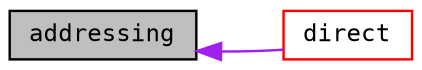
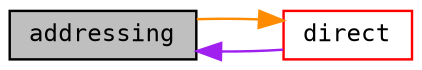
  digraph {
    rankdir=LR
    fontname="DejaVu Sans Mono"
    node [fontname="DejaVu Sans Mono" fontsize=10 shape=record]
    edge [dir=back fontname="DejaVu Sans Mono" fontsize=10 labelfontname=Helvetica labelfontsize=10 style=solid]
    n1 [color=black fillcolor=grey75 fontcolor=black height=0.2 label=addressing style=filled width=0.4]
    n2 [color=red height=0.2 label=direct width=0.4]
    n1 -> n2 [color=purple]
+   n2 -> n1 [color=darkorange]
  }
